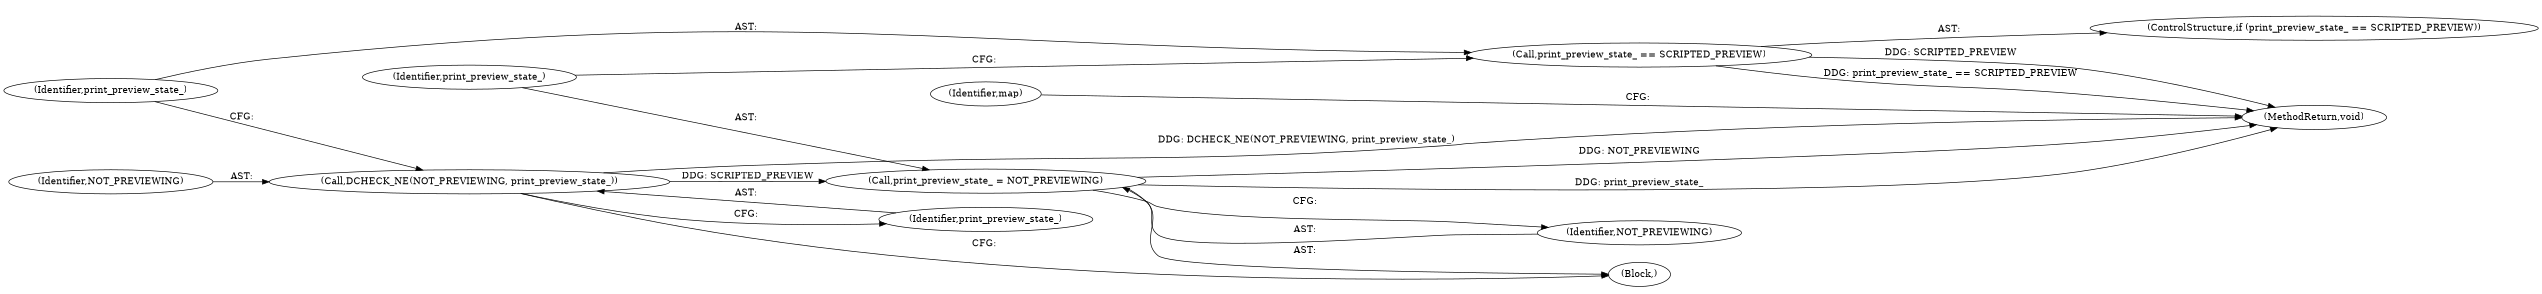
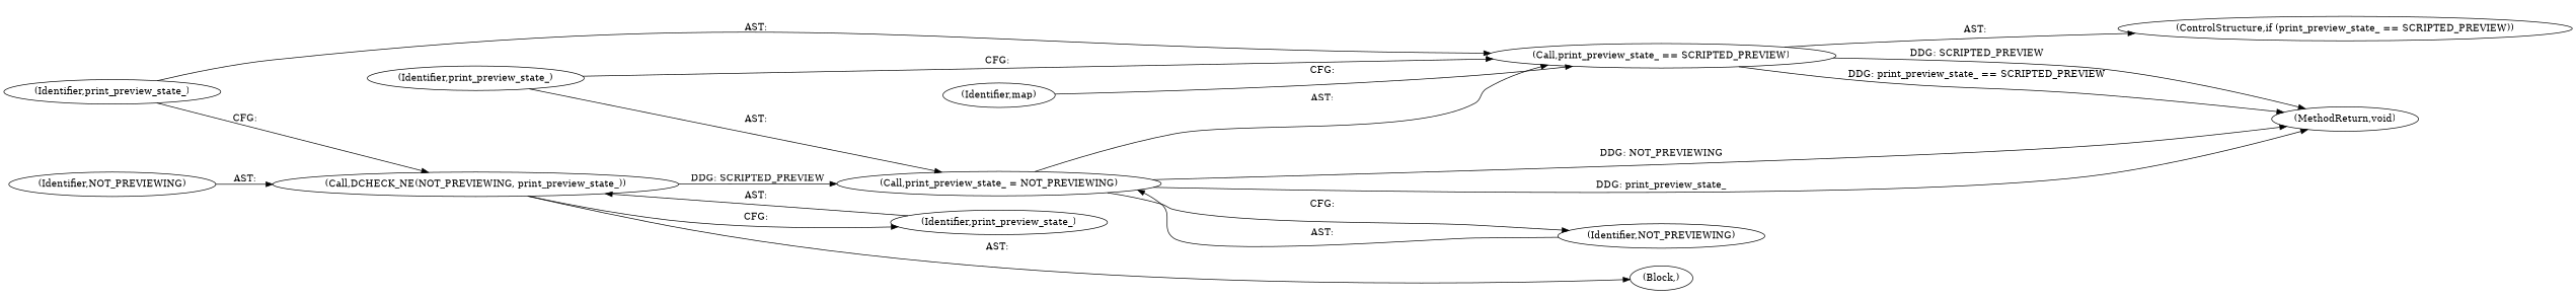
  digraph {
    rankdir=LR
    n1 [label="(Call,DCHECK_NE(NOT_PREVIEWING, print_preview_state_))"]
    n2 [label="(Call,print_preview_state_ = NOT_PREVIEWING)"]
    n3 [label="(MethodReturn,void)"]
    n4 [label="(Identifier,print_preview_state_)"]
    n5 [label="(Block,)"]
    n6 [label="(Call,print_preview_state_ == SCRIPTED_PREVIEW)"]
    n7 [label="(ControlStructure,if (print_preview_state_ == SCRIPTED_PREVIEW))"]
    n8 [label="(Identifier,NOT_PREVIEWING)"]
    n9 [label="(Identifier,NOT_PREVIEWING)"]
    n10 [label="(Identifier,map)"]
    n11 [label="(Identifier,print_preview_state_)"]
    n12 [label="(Identifier,print_preview_state_)"]
    n1 -> n2 [label="DDG: SCRIPTED_PREVIEW"]
-   n1 -> n3 [label="DDG: DCHECK_NE(NOT_PREVIEWING, print_preview_state_)"]
    n1 -> n4 [label="CFG: "]
-   n1 -> n5 [label="CFG: "]
+   n1 -> n5 [label="AST: "]
    n2 -> n3 [label="DDG: print_preview_state_"]
    n2 -> n3 [label="DDG: NOT_PREVIEWING"]
-   n2 -> n5 [label="AST: "]
+   n2 -> n6 [label="AST: "]
    n2 -> n8 [label="CFG: "]
    n4 -> n1 [label="AST: "]
    n6 -> n3 [label="DDG: print_preview_state_ == SCRIPTED_PREVIEW"]
    n6 -> n3 [label="DDG: SCRIPTED_PREVIEW"]
    n6 -> n7 [label="AST: "]
    n8 -> n2 [label="AST: "]
    n9 -> n1 [label="AST: "]
-   n10 -> n3 [label="CFG: "]
+   n10 -> n6 [label="CFG: "]
    n11 -> n2 [label="AST: "]
    n11 -> n6 [label="CFG: "]
    n12 -> n1 [label="CFG: "]
    n12 -> n6 [label="AST: "]
  }
